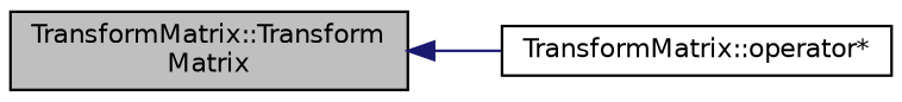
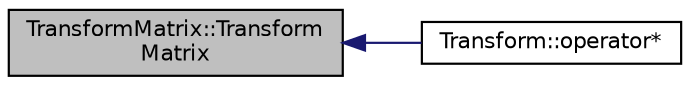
  digraph {
    rankdir=LR
    node [color=black fontname=Helvetica fontsize=10 shape=record style=filled]
    n1 [fillcolor=grey75 fontcolor=black height=0.2 label="TransformMatrix::Transform\lMatrix" width=0.4]
-   n2 [fillcolor=white height=0.2 label="TransformMatrix::operator*" width=0.4]
+   n2 [fillcolor=white height=0.2 label="Transform::operator*" width=0.4]
    n1 -> n2 [color=midnightblue dir=back fontname=Helvetica fontsize=10 labelfontname=Helvetica labelfontsize=10 style=solid]
  }
